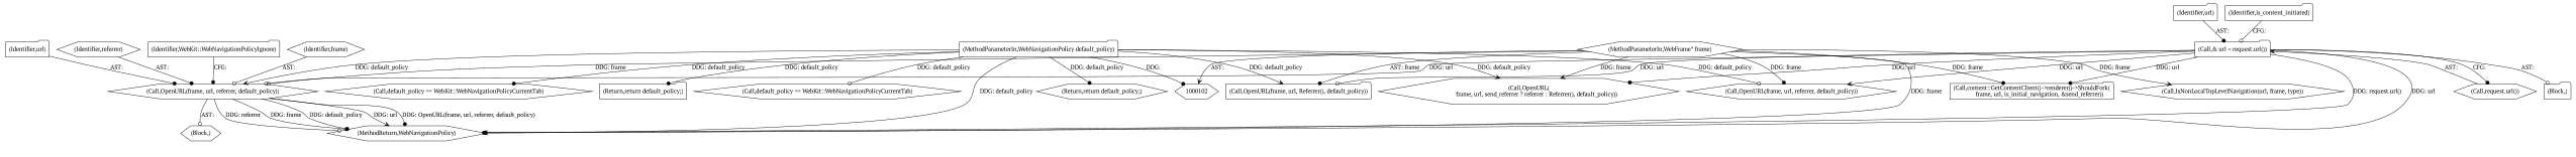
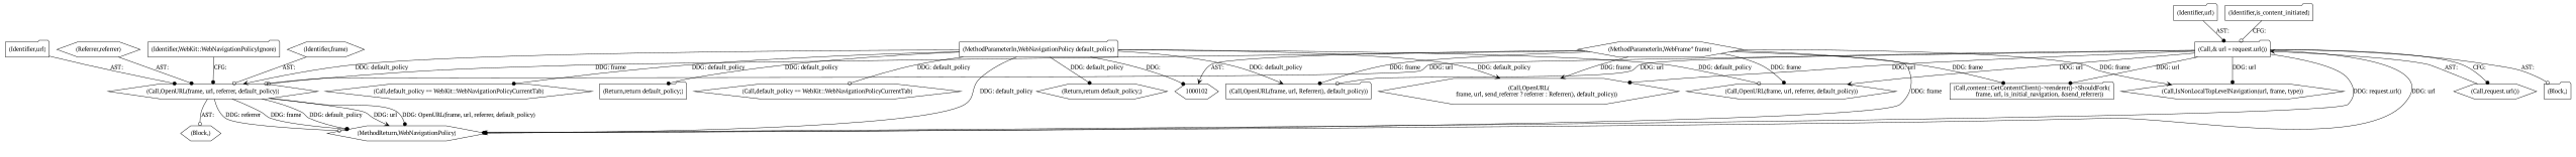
  digraph {
    fontname="PT Serif"
    node [fontname="PT Serif" shape=hexagon]
    edge [arrowhead=dot fontname="PT Serif"]
    n1 [label="(Call,OpenURL(frame, url, referrer, default_policy))"]
    n2 [label="(Block,)"]
    n3 [label="(MethodReturn,WebNavigationPolicy)"]
    n4 [label="(MethodParameterIn,WebFrame* frame)"]
    n5 [label="(Call,OpenURL(\n          frame, url, send_referrer ? referrer : Referrer(), default_policy))"]
    n6 [label="(Call,OpenURL(frame, url, referrer, default_policy))"]
    n7 [label="(Call,OpenURL(frame, url, Referrer(), default_policy))" shape=folder]
    n8 [label="(Call,content::GetContentClient()->renderer()->ShouldFork(\n          frame, url, is_initial_navigation, &send_referrer))" shape=folder]
    n9 [label="(Call,IsNonLocalTopLevelNavigation(url, frame, type))"]
    1000102
    n11 [label="(Call,& url = request.url())" shape=folder]
    n12 [label="(Call,request.url())"]
    n13 [label="(Block,)" shape=folder]
    n14 [label="(MethodParameterIn,WebNavigationPolicy default_policy)" shape=folder]
    n15 [label="(Return,return default_policy;)"]
    n16 [label="(Call,default_policy == WebKit::WebNavigationPolicyCurrentTab)"]
    n17 [label="(Return,return default_policy;)" shape=folder]
    n18 [label="(Call,default_policy == WebKit::WebNavigationPolicyCurrentTab)"]
    n19 [label="(Identifier,url)" shape=folder]
-   n20 [label="(Identifier,referrer)"]
+   n20 [label="(Referrer,referrer)"]
    n21 [label="(Identifier,WebKit::WebNavigationPolicyIgnore)" shape=folder]
    n22 [label="(Identifier,frame)"]
    n23 [label="(Identifier,url)" shape=folder]
    n24 [label="(Identifier,is_content_initiated)" shape=folder]
    n1 -> n2 [arrowhead=odot label="AST: "]
    n1 -> n3 [arrowhead=vee label="DDG: url"]
    n1 -> n3 [label="DDG: OpenURL(frame, url, referrer, default_policy)"]
    n1 -> n3 [arrowhead=odot label="DDG: referrer"]
    n1 -> n3 [label="DDG: frame"]
    n1 -> n3 [label="DDG: default_policy"]
    n4 -> n1 [arrowhead=odot label="DDG: frame"]
    n4 -> n3 [arrowhead=vee label="DDG: frame"]
    n4 -> n5 [arrowhead=vee label="DDG: frame"]
    n4 -> n6 [label="DDG: frame"]
-   n4 -> n7 [label="AST: frame"]
+   n4 -> n7 [label="DDG: frame"]
    n4 -> n8 [label="DDG: frame"]
    n4 -> n9 [arrowhead=vee label="DDG: frame"]
    n4 -> 1000102 [arrowhead=vee label="AST: "]
    n11 -> n1 [arrowhead=odot label="DDG: url"]
    n11 -> n3 [arrowhead=vee label="DDG: request.url()"]
    n11 -> n3 [label="DDG: url"]
    n11 -> n5 [label="DDG: url"]
    n11 -> n6 [arrowhead=vee label="DDG: url"]
    n11 -> n7 [arrowhead=odot label="DDG: url"]
    n11 -> n8 [label="DDG: url"]
+   n11 -> n9 [label="DDG: url"]
    n11 -> n12 [label="CFG: "]
    n11 -> n13 [arrowhead=odot label="AST: "]
    n12 -> n11 [arrowhead=vee label="AST: "]
    n14 -> n1 [arrowhead=vee label="DDG: default_policy"]
    n14 -> n3 [label="DDG: default_policy"]
    n14 -> n5 [arrowhead=vee label="DDG: default_policy"]
    n14 -> n6 [arrowhead=odot label="DDG: default_policy"]
    n14 -> n7 [arrowhead=vee label="DDG: default_policy"]
    n14 -> 1000102 [label="DDG: "]
    n14 -> n15 [label="DDG: default_policy"]
    n14 -> n16 [label="DDG: default_policy"]
    n14 -> n17 [label="DDG: default_policy"]
    n14 -> n18 [arrowhead=odot label="DDG: default_policy"]
    n19 -> n1 [label="AST: "]
    n20 -> n1 [label="AST: "]
    n21 -> n1 [label="CFG: "]
    n22 -> n1 [arrowhead=odot label="AST: "]
    n23 -> n11 [label="AST: "]
    n24 -> n11 [arrowhead=odot label="CFG: "]
  }
